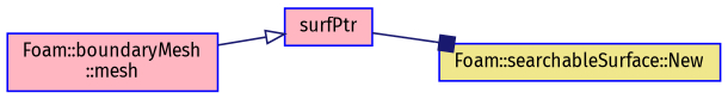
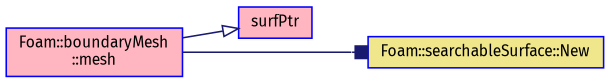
  digraph {
    fontname="Fira Sans"
    rankdir=LR
    node [color=blue fillcolor=lightpink fontname="Fira Sans" fontsize=10 shape=record style=filled]
    edge [color=midnightblue fontname="Fira Sans" fontsize=10 labelfontname=Helvetica labelfontsize=10 style=solid]
    n1 [fontcolor=black height=0.2 label=surfPtr width=0.4]
    n2 [fillcolor=khaki height=0.2 label="Foam::searchableSurface::New" width=0.4]
    n3 [height=0.2 label="Foam::boundaryMesh\l::mesh" width=0.4]
-   n1 -> n2 [arrowhead=box]
+   n3 -> n2 [arrowhead=box]
    n3 -> n1 [arrowhead=onormal]
  }
